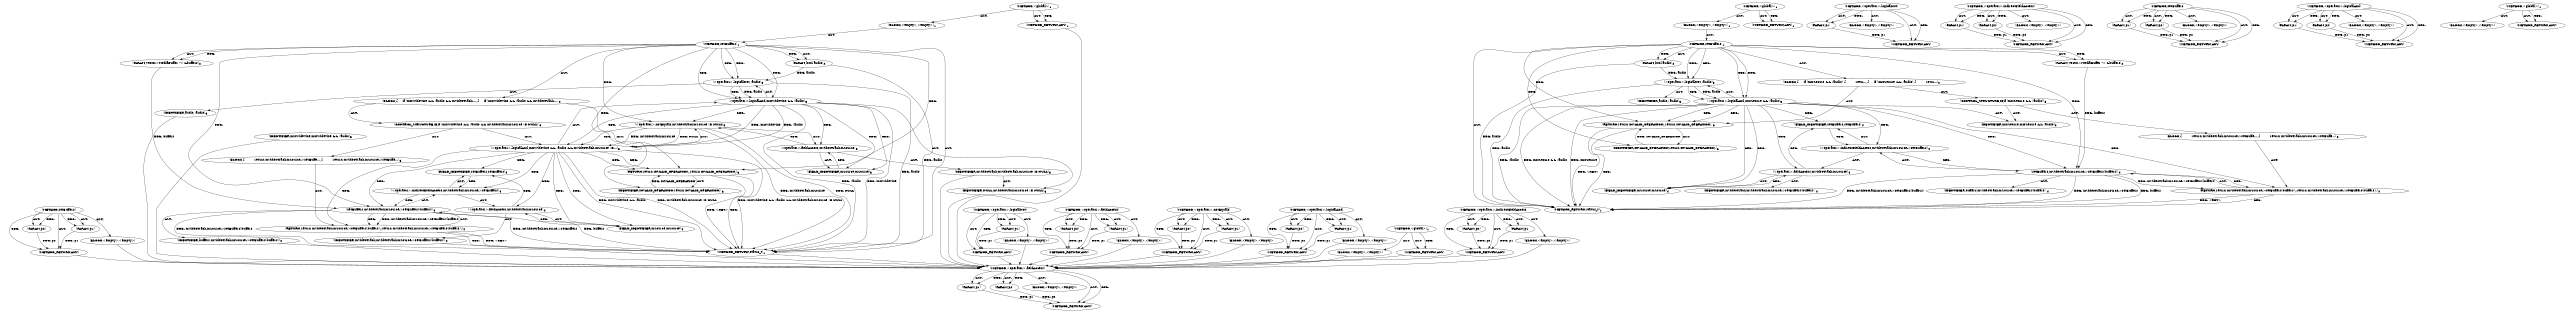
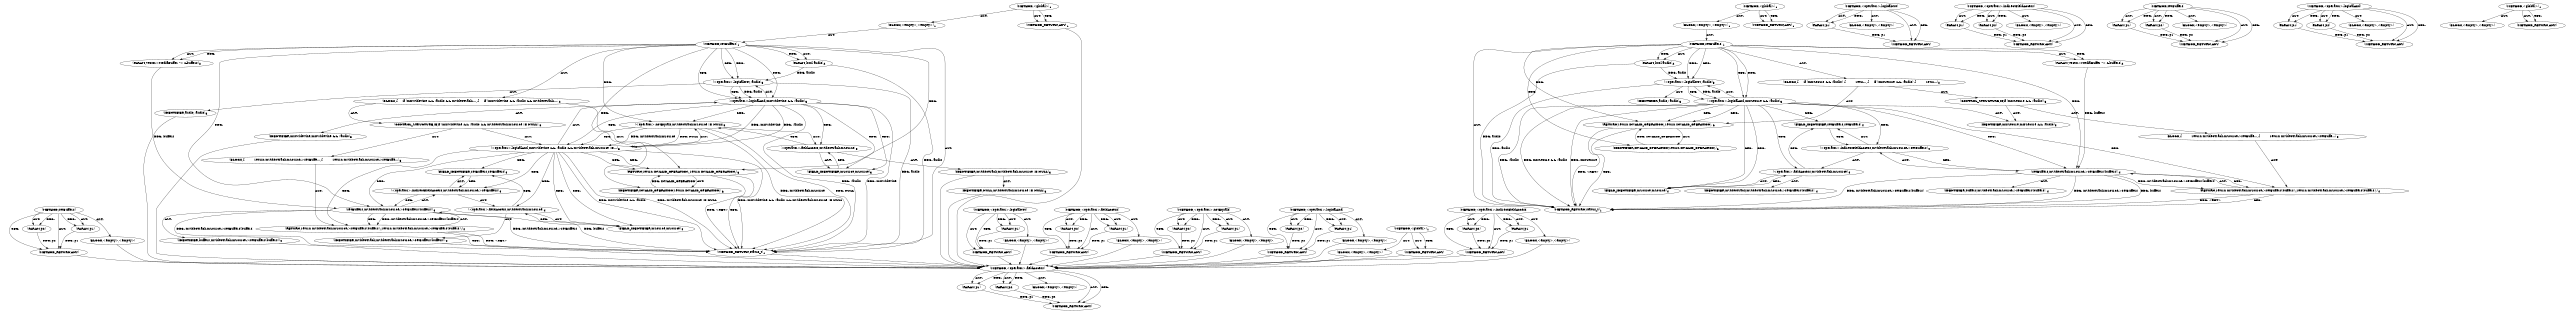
  digraph {
    n1 [label=<(METHOD,&lt;operator&gt;.fieldAccess)>]
    n2 [label=<(PARAM,p1)>]
    n3 [label=<(PARAM,p2)>]
    n4 [label=<(BLOCK,&lt;empty&gt;,&lt;empty&gt;)>]
    n5 [label=<(METHOD_RETURN,ANY)>]
    n6 [label=<(METHOD,&lt;global&gt;)<SUB>1</SUB>>]
    n7 [label=<(BLOCK,&lt;empty&gt;,&lt;empty&gt;)<SUB>1</SUB>>]
    n8 [label=<(METHOD_RETURN,ANY)<SUB>1</SUB>>]
    n9 [label=<(METHOD,setBuffers)<SUB>1</SUB>>]
    n10 [label=<(PARAM,bool audio)<SUB>2</SUB>>]
    n11 [label=<(PARAM,Vector&lt;MediaBuffer *&gt; &amp;buffers)<SUB>2</SUB>>]
    n12 [label=<(BLOCK,{     if (mIsSecure &amp;&amp; !audio) {          retur...,{     if (mIsSecure &amp;&amp; !audio) {          retur...)<SUB>2</SUB>>]
    n13 [label=<(&lt;operator&gt;.logicalAnd,mIsSecure &amp;&amp; !audio)<SUB>3</SUB>>]
    n14 [label=<(&lt;operator&gt;.logicalNot,!audio)<SUB>3</SUB>>]
    n15 [label=<(setBuffers,mVideoTrack.mSource-&gt;setBuffers(buffers))<SUB>4</SUB>>]
    n16 [label=<(RETURN,return INVALID_OPERATION;,return INVALID_OPERATION;)<SUB>6</SUB>>]
    n17 [label=<(IDENTIFIER,INVALID_OPERATION,return INVALID_OPERATION;)<SUB>6</SUB>>]
    n18 [label=<(METHOD_RETURN,status_t)<SUB>1</SUB>>]
    n19 [label=<(CONTROL_STRUCTURE,IF,if (mIsSecure &amp;&amp; !audio))<SUB>3</SUB>>]
    n20 [label=<(IDENTIFIER,mIsSecure,mIsSecure &amp;&amp; !audio)<SUB>3</SUB>>]
    n21 [label=<(RETURN,return mVideoTrack.mSource-&gt;setBuffers(buffers);,return mVideoTrack.mSource-&gt;setBuffers(buffers);)<SUB>4</SUB>>]
    n22 [label=<(&lt;operator&gt;.indirectFieldAccess,mVideoTrack.mSource-&gt;setBuffers)<SUB>4</SUB>>]
    n23 [label=<(&lt;operator&gt;.fieldAccess,mVideoTrack.mSource)<SUB>4</SUB>>]
    n24 [label=<(FIELD_IDENTIFIER,mSource,mSource)<SUB>4</SUB>>]
    n25 [label=<(FIELD_IDENTIFIER,setBuffers,setBuffers)<SUB>4</SUB>>]
    n26 [label=<(IDENTIFIER,audio,!audio)<SUB>3</SUB>>]
    n27 [label=<(IDENTIFIER,buffers,mVideoTrack.mSource-&gt;setBuffers(buffers))<SUB>4</SUB>>]
    n28 [label=<(BLOCK,{          return mVideoTrack.mSource-&gt;setBuffe...,{          return mVideoTrack.mSource-&gt;setBuffe...)<SUB>3</SUB>>]
    n29 [label=<(IDENTIFIER,mVideoTrack,mVideoTrack.mSource-&gt;setBuffers(buffers))<SUB>4</SUB>>]
    n30 [label=<(METHOD,&lt;operator&gt;.logicalNot)>]
    n31 [label=<(PARAM,p1)>]
    n32 [label=<(BLOCK,&lt;empty&gt;,&lt;empty&gt;)>]
    n33 [label=<(METHOD_RETURN,ANY)>]
    n34 [label=<(METHOD,&lt;operator&gt;.indirectFieldAccess)>]
    n35 [label=<(PARAM,p1)>]
    n36 [label=<(PARAM,p2)>]
    n37 [label=<(BLOCK,&lt;empty&gt;,&lt;empty&gt;)>]
    n38 [label=<(METHOD_RETURN,ANY)>]
    n39 [label=<(METHOD,setBuffers)>]
    n40 [label=<(PARAM,p1)>]
    n41 [label=<(PARAM,p2)>]
    n42 [label=<(BLOCK,&lt;empty&gt;,&lt;empty&gt;)>]
    n43 [label=<(METHOD_RETURN,ANY)>]
    n44 [label=<(METHOD,&lt;operator&gt;.logicalAnd)>]
    n45 [label=<(PARAM,p1)>]
    n46 [label=<(PARAM,p2)>]
    n47 [label=<(BLOCK,&lt;empty&gt;,&lt;empty&gt;)>]
    n48 [label=<(METHOD_RETURN,ANY)>]
    n49 [label=<(METHOD,&lt;global&gt;)<SUB>1</SUB>>]
    n50 [label=<(BLOCK,&lt;empty&gt;,&lt;empty&gt;)>]
    n51 [label=<(METHOD_RETURN,ANY)>]
    n52 [label=<(METHOD,setBuffers)>]
    n53 [label=<(PARAM,p1)>]
    n54 [label=<(PARAM,p2)>]
    n55 [label=<(BLOCK,&lt;empty&gt;,&lt;empty&gt;)>]
    n56 [label=<(METHOD_RETURN,ANY)>]
    n57 [label=<(METHOD,&lt;global&gt;)<SUB>1</SUB>>]
    n58 [label=<(BLOCK,&lt;empty&gt;,&lt;empty&gt;)<SUB>1</SUB>>]
    n59 [label=<(METHOD_RETURN,ANY)<SUB>1</SUB>>]
    n60 [label=<(METHOD,setBuffers)<SUB>1</SUB>>]
    n61 [label=<(PARAM,bool audio)<SUB>2</SUB>>]
    n62 [label=<(PARAM,Vector&lt;MediaBuffer *&gt; &amp;buffers)<SUB>2</SUB>>]
    n63 [label=<(BLOCK,{     if (mIsWidevine &amp;&amp; !audio &amp;&amp; mVideoTrack....,{     if (mIsWidevine &amp;&amp; !audio &amp;&amp; mVideoTrack....)<SUB>2</SUB>>]
    n64 [label=<(&lt;operator&gt;.logicalAnd,mIsWidevine &amp;&amp; !audio)<SUB>3</SUB>>]
    n65 [label=<(&lt;operator&gt;.logicalNot,!audio)<SUB>3</SUB>>]
    n66 [label=<(&lt;operator&gt;.notEquals,mVideoTrack.mSource != NULL)<SUB>3</SUB>>]
    n67 [label=<(setBuffers,mVideoTrack.mSource-&gt;setBuffers(buffers))<SUB>4</SUB>>]
    n68 [label=<(RETURN,return INVALID_OPERATION;,return INVALID_OPERATION;)<SUB>6</SUB>>]
    n69 [label=<(IDENTIFIER,INVALID_OPERATION,return INVALID_OPERATION;)<SUB>6</SUB>>]
    n70 [label=<(METHOD_RETURN,status_t)<SUB>1</SUB>>]
    n71 [label=<(CONTROL_STRUCTURE,IF,if (mIsWidevine &amp;&amp; !audio &amp;&amp; mVideoTrack.mSource != NULL))<SUB>3</SUB>>]
    n72 [label=<(&lt;operator&gt;.logicalAnd,mIsWidevine &amp;&amp; !audio &amp;&amp; mVideoTrack.mSource !=...)<SUB>3</SUB>>]
    n73 [label=<(IDENTIFIER,mIsWidevine,mIsWidevine &amp;&amp; !audio)<SUB>3</SUB>>]
    n74 [label=<(&lt;operator&gt;.fieldAccess,mVideoTrack.mSource)<SUB>3</SUB>>]
    n75 [label=<(FIELD_IDENTIFIER,mSource,mSource)<SUB>3</SUB>>]
    n76 [label=<(IDENTIFIER,audio,!audio)<SUB>3</SUB>>]
    n77 [label=<(RETURN,return mVideoTrack.mSource-&gt;setBuffers(buffers);,return mVideoTrack.mSource-&gt;setBuffers(buffers);)<SUB>4</SUB>>]
    n78 [label=<(&lt;operator&gt;.indirectFieldAccess,mVideoTrack.mSource-&gt;setBuffers)<SUB>4</SUB>>]
    n79 [label=<(IDENTIFIER,buffers,mVideoTrack.mSource-&gt;setBuffers(buffers))<SUB>4</SUB>>]
    n80 [label=<(BLOCK,{          return mVideoTrack.mSource-&gt;setBuffe...,{          return mVideoTrack.mSource-&gt;setBuffe...)<SUB>3</SUB>>]
    n81 [label=<(&lt;operator&gt;.fieldAccess,mVideoTrack.mSource)<SUB>4</SUB>>]
    n82 [label=<(FIELD_IDENTIFIER,mSource,mSource)<SUB>4</SUB>>]
    n83 [label=<(FIELD_IDENTIFIER,setBuffers,setBuffers)<SUB>4</SUB>>]
    n84 [label=<(IDENTIFIER,mVideoTrack,mVideoTrack.mSource-&gt;setBuffers(buffers))<SUB>4</SUB>>]
    n85 [label=<(IDENTIFIER,mVideoTrack,mVideoTrack.mSource != NULL)<SUB>3</SUB>>]
    n86 [label=<(IDENTIFIER,NULL,mVideoTrack.mSource != NULL)<SUB>3</SUB>>]
    n87 [label=<(METHOD,&lt;operator&gt;.logicalNot)>]
    n88 [label=<(PARAM,p1)>]
    n89 [label=<(BLOCK,&lt;empty&gt;,&lt;empty&gt;)>]
    n90 [label=<(METHOD_RETURN,ANY)>]
    n91 [label=<(METHOD,&lt;operator&gt;.fieldAccess)>]
    n92 [label=<(PARAM,p1)>]
    n93 [label=<(PARAM,p2)>]
    n94 [label=<(BLOCK,&lt;empty&gt;,&lt;empty&gt;)>]
    n95 [label=<(METHOD_RETURN,ANY)>]
    n96 [label=<(METHOD,&lt;operator&gt;.notEquals)>]
    n97 [label=<(PARAM,p1)>]
    n98 [label=<(PARAM,p2)>]
    n99 [label=<(BLOCK,&lt;empty&gt;,&lt;empty&gt;)>]
    n100 [label=<(METHOD_RETURN,ANY)>]
    n101 [label=<(METHOD,&lt;operator&gt;.logicalAnd)>]
    n102 [label=<(PARAM,p1)>]
    n103 [label=<(PARAM,p2)>]
    n104 [label=<(BLOCK,&lt;empty&gt;,&lt;empty&gt;)>]
    n105 [label=<(METHOD_RETURN,ANY)>]
    n106 [label=<(METHOD,&lt;global&gt;)<SUB>1</SUB>>]
    n107 [label=<(BLOCK,&lt;empty&gt;,&lt;empty&gt;)>]
    n108 [label=<(METHOD_RETURN,ANY)>]
    n109 [label=<(METHOD,&lt;operator&gt;.indirectFieldAccess)>]
    n110 [label=<(PARAM,p1)>]
    n111 [label=<(PARAM,p2)>]
    n112 [label=<(BLOCK,&lt;empty&gt;,&lt;empty&gt;)>]
    n113 [label=<(METHOD_RETURN,ANY)>]
    n1 -> n2 [label="AST: "]
    n1 -> n2 [label="DDG: "]
    n1 -> n3 [label="AST: "]
    n1 -> n3 [label="DDG: "]
    n1 -> n4 [label="AST: "]
    n1 -> n5 [label="AST: "]
    n1 -> n5 [label="CFG: "]
    n2 -> n5 [label="DDG: p1"]
    n3 -> n5 [label="DDG: p2"]
    n6 -> n7 [label="AST: "]
    n6 -> n8 [label="AST: "]
    n6 -> n8 [label="CFG: "]
    n7 -> n9 [label="AST: "]
    n9 -> n10 [label="AST: "]
    n9 -> n10 [label="DDG: "]
    n9 -> n11 [label="AST: "]
    n9 -> n11 [label="DDG: "]
    n9 -> n12 [label="AST: "]
    n9 -> n13 [label="CFG: "]
    n9 -> n13 [label="DDG: "]
    n9 -> n14 [label="CFG: "]
    n9 -> n14 [label="DDG: "]
    n9 -> n15 [label="DDG: "]
    n9 -> n16 [label="DDG: "]
    n9 -> n17 [label="DDG: "]
    n9 -> n18 [label="AST: "]
    n10 -> n14 [label="DDG: audio"]
    n10 -> n18 [label="DDG: audio"]
    n11 -> n15 [label="DDG: buffers"]
    n12 -> n16 [label="AST: "]
    n12 -> n19 [label="AST: "]
    n13 -> n14 [label="AST: "]
    n13 -> n15 [label="CDG: "]
    n13 -> n16 [label="CFG: "]
    n13 -> n16 [label="CDG: "]
    n13 -> n18 [label="DDG: !audio"]
    n13 -> n18 [label="DDG: mIsSecure &amp;&amp; !audio"]
    n13 -> n18 [label="DDG: mIsSecure"]
    n13 -> n20 [label="AST: "]
    n13 -> n21 [label="CDG: "]
    n13 -> n22 [label="CDG: "]
    n13 -> n23 [label="CDG: "]
    n13 -> n24 [label="CFG: "]
    n13 -> n24 [label="CDG: "]
    n13 -> n25 [label="CDG: "]
    n14 -> n13 [label="CFG: "]
    n14 -> n13 [label="DDG: audio"]
    n14 -> n18 [label="DDG: audio"]
    n14 -> n26 [label="AST: "]
    n15 -> n18 [label="DDG: mVideoTrack.mSource-&gt;setBuffers"]
    n15 -> n18 [label="DDG: buffers"]
    n15 -> n18 [label="DDG: mVideoTrack.mSource-&gt;setBuffers(buffers)"]
    n15 -> n21 [label="CFG: "]
    n15 -> n21 [label="DDG: mVideoTrack.mSource-&gt;setBuffers(buffers)"]
    n15 -> n22 [label="AST: "]
    n15 -> n27 [label="AST: "]
    n16 -> n17 [label="AST: "]
    n16 -> n18 [label="CFG: "]
    n16 -> n18 [label="DDG: &lt;RET&gt;"]
    n17 -> n16 [label="DDG: INVALID_OPERATION"]
    n19 -> n20 [label="AST: "]
    n19 -> n28 [label="AST: "]
    n21 -> n15 [label="AST: "]
    n21 -> n18 [label="CFG: "]
    n21 -> n18 [label="DDG: &lt;RET&gt;"]
    n22 -> n15 [label="CFG: "]
    n22 -> n23 [label="AST: "]
    n22 -> n25 [label="AST: "]
    n23 -> n24 [label="AST: "]
    n23 -> n25 [label="CFG: "]
    n23 -> n29 [label="AST: "]
    n24 -> n23 [label="CFG: "]
    n25 -> n22 [label="CFG: "]
    n28 -> n21 [label="AST: "]
    n30 -> n31 [label="AST: "]
    n30 -> n31 [label="DDG: "]
    n30 -> n32 [label="AST: "]
    n30 -> n33 [label="AST: "]
    n30 -> n33 [label="CFG: "]
    n31 -> n33 [label="DDG: p1"]
    n34 -> n35 [label="AST: "]
    n34 -> n35 [label="DDG: "]
    n34 -> n36 [label="AST: "]
    n34 -> n36 [label="DDG: "]
    n34 -> n37 [label="AST: "]
    n34 -> n38 [label="AST: "]
    n34 -> n38 [label="CFG: "]
    n35 -> n38 [label="DDG: p1"]
    n36 -> n38 [label="DDG: p2"]
    n39 -> n40 [label="AST: "]
    n39 -> n40 [label="DDG: "]
    n39 -> n41 [label="AST: "]
    n39 -> n41 [label="DDG: "]
    n39 -> n42 [label="AST: "]
    n39 -> n43 [label="AST: "]
    n39 -> n43 [label="CFG: "]
    n40 -> n43 [label="DDG: p1"]
    n41 -> n43 [label="DDG: p2"]
    n44 -> n45 [label="AST: "]
    n44 -> n45 [label="DDG: "]
    n44 -> n46 [label="AST: "]
    n44 -> n46 [label="DDG: "]
    n44 -> n47 [label="AST: "]
    n44 -> n48 [label="AST: "]
    n44 -> n48 [label="CFG: "]
    n45 -> n48 [label="DDG: p1"]
    n46 -> n48 [label="DDG: p2"]
    n49 -> n50 [label="AST: "]
    n49 -> n51 [label="AST: "]
    n49 -> n51 [label="CFG: "]
    n52 -> n53 [label="AST: "]
    n52 -> n53 [label="DDG: "]
    n52 -> n54 [label="AST: "]
    n52 -> n54 [label="DDG: "]
    n52 -> n55 [label="AST: "]
    n52 -> n56 [label="AST: "]
    n52 -> n56 [label="CFG: "]
    n53 -> n56 [label="DDG: p1"]
    n54 -> n56 [label="DDG: p2"]
    n55 -> n1
    n56 -> n1
    n57 -> n58 [label="AST: "]
    n57 -> n59 [label="AST: "]
    n57 -> n59 [label="CFG: "]
    n58 -> n60 [label="AST: "]
    n59 -> n1
    n60 -> n61 [label="AST: "]
    n60 -> n61 [label="DDG: "]
    n60 -> n62 [label="AST: "]
    n60 -> n62 [label="DDG: "]
    n60 -> n63 [label="AST: "]
    n60 -> n64 [label="CFG: "]
    n60 -> n64 [label="DDG: "]
    n60 -> n65 [label="CFG: "]
    n60 -> n65 [label="DDG: "]
    n60 -> n66 [label="DDG: "]
    n60 -> n67 [label="DDG: "]
    n60 -> n68 [label="DDG: "]
    n60 -> n69 [label="DDG: "]
    n60 -> n70 [label="AST: "]
    n61 -> n65 [label="DDG: audio"]
    n61 -> n70 [label="DDG: audio"]
    n62 -> n67 [label="DDG: buffers"]
    n63 -> n68 [label="AST: "]
    n63 -> n71 [label="AST: "]
    n64 -> n65 [label="AST: "]
    n64 -> n66 [label="CDG: "]
    n64 -> n70 [label="DDG: !audio"]
    n64 -> n70 [label="DDG: mIsWidevine"]
    n64 -> n72 [label="CFG: "]
    n64 -> n72 [label="DDG: mIsWidevine"]
    n64 -> n72 [label="DDG: !audio"]
-   n64 -> n86 [label="AST: "]
+   n64 -> n73 [label="AST: "]
    n64 -> n74 [label="CDG: "]
    n64 -> n75 [label="CFG: "]
    n64 -> n75 [label="CDG: "]
    n65 -> n64 [label="CFG: "]
    n65 -> n64 [label="DDG: audio"]
    n65 -> n70 [label="DDG: audio"]
    n65 -> n76 [label="AST: "]
    n66 -> n70 [label="DDG: mVideoTrack.mSource"]
    n66 -> n70 [label="DDG: NULL"]
    n66 -> n72 [label="CFG: "]
    n66 -> n72 [label="DDG: mVideoTrack.mSource"]
    n66 -> n72 [label="DDG: NULL"]
    n66 -> n74 [label="AST: "]
    n67 -> n70 [label="DDG: mVideoTrack.mSource-&gt;setBuffers"]
    n67 -> n70 [label="DDG: buffers"]
    n67 -> n70 [label="DDG: mVideoTrack.mSource-&gt;setBuffers(buffers)"]
    n67 -> n77 [label="CFG: "]
    n67 -> n77 [label="DDG: mVideoTrack.mSource-&gt;setBuffers(buffers)"]
    n67 -> n78 [label="AST: "]
    n67 -> n79 [label="AST: "]
    n68 -> n69 [label="AST: "]
    n68 -> n70 [label="CFG: "]
    n68 -> n70 [label="DDG: &lt;RET&gt;"]
    n69 -> n68 [label="DDG: INVALID_OPERATION"]
    n70 -> n1
    n71 -> n72 [label="AST: "]
    n71 -> n80 [label="AST: "]
    n72 -> n64 [label="AST: "]
    n72 -> n66 [label="AST: "]
    n72 -> n67 [label="CDG: "]
    n72 -> n68 [label="CFG: "]
    n72 -> n68 [label="CDG: "]
    n72 -> n70 [label="DDG: mIsWidevine &amp;&amp; !audio"]
    n72 -> n70 [label="DDG: mVideoTrack.mSource != NULL"]
    n72 -> n70 [label="DDG: mIsWidevine &amp;&amp; !audio &amp;&amp; mVideoTrack.mSource != NULL"]
    n72 -> n77 [label="CDG: "]
    n72 -> n78 [label="CDG: "]
    n72 -> n81 [label="CDG: "]
    n72 -> n82 [label="CFG: "]
    n72 -> n82 [label="CDG: "]
    n72 -> n83 [label="CDG: "]
    n73 -> n1
    n74 -> n66 [label="CFG: "]
    n74 -> n75 [label="AST: "]
    n74 -> n85 [label="AST: "]
    n75 -> n74 [label="CFG: "]
    n76 -> n1
    n77 -> n67 [label="AST: "]
    n77 -> n70 [label="CFG: "]
    n77 -> n70 [label="DDG: &lt;RET&gt;"]
    n78 -> n67 [label="CFG: "]
    n78 -> n81 [label="AST: "]
    n78 -> n83 [label="AST: "]
    n79 -> n1
    n80 -> n77 [label="AST: "]
    n81 -> n82 [label="AST: "]
    n81 -> n83 [label="CFG: "]
    n81 -> n84 [label="AST: "]
    n82 -> n81 [label="CFG: "]
    n83 -> n78 [label="CFG: "]
    n84 -> n1
    n85 -> n1
    n85 -> n86 [label="AST: "]
    n86 -> n1
    n87 -> n88 [label="AST: "]
    n87 -> n88 [label="DDG: "]
    n87 -> n89 [label="AST: "]
    n87 -> n90 [label="AST: "]
    n87 -> n90 [label="CFG: "]
    n88 -> n90 [label="DDG: p1"]
    n89 -> n1
    n90 -> n1
    n91 -> n92 [label="AST: "]
    n91 -> n92 [label="DDG: "]
    n91 -> n93 [label="AST: "]
    n91 -> n93 [label="DDG: "]
    n91 -> n94 [label="AST: "]
    n91 -> n95 [label="AST: "]
    n91 -> n95 [label="CFG: "]
    n92 -> n95 [label="DDG: p1"]
    n93 -> n95 [label="DDG: p2"]
    n94 -> n1
    n95 -> n1
    n96 -> n97 [label="AST: "]
    n96 -> n97 [label="DDG: "]
    n96 -> n98 [label="AST: "]
    n96 -> n98 [label="DDG: "]
    n96 -> n99 [label="AST: "]
    n96 -> n100 [label="AST: "]
    n96 -> n100 [label="CFG: "]
    n97 -> n100 [label="DDG: p1"]
    n98 -> n100 [label="DDG: p2"]
    n99 -> n1
    n100 -> n1
    n101 -> n102 [label="AST: "]
    n101 -> n102 [label="DDG: "]
    n101 -> n103 [label="AST: "]
    n101 -> n103 [label="DDG: "]
    n101 -> n104 [label="AST: "]
    n101 -> n105 [label="AST: "]
    n101 -> n105 [label="CFG: "]
    n102 -> n105 [label="DDG: p1"]
    n103 -> n105 [label="DDG: p2"]
    n104 -> n1
    n105 -> n1
    n106 -> n107 [label="AST: "]
    n106 -> n108 [label="AST: "]
    n106 -> n108 [label="CFG: "]
    n107 -> n1
    n108 -> n1
    n109 -> n110 [label="AST: "]
    n109 -> n110 [label="DDG: "]
    n109 -> n111 [label="AST: "]
    n109 -> n111 [label="DDG: "]
    n109 -> n112 [label="AST: "]
    n109 -> n113 [label="AST: "]
    n109 -> n113 [label="CFG: "]
    n110 -> n113 [label="DDG: p1"]
    n111 -> n113 [label="DDG: p2"]
    n112 -> n1
    n113 -> n1
  }
